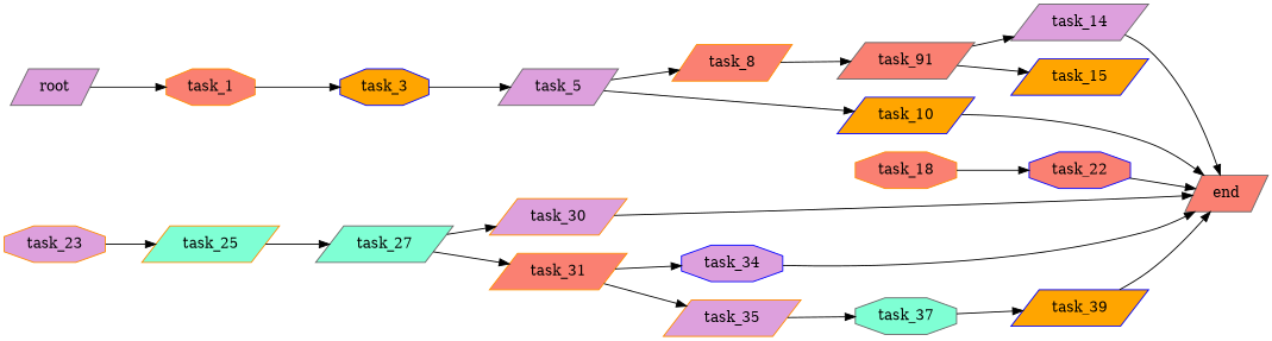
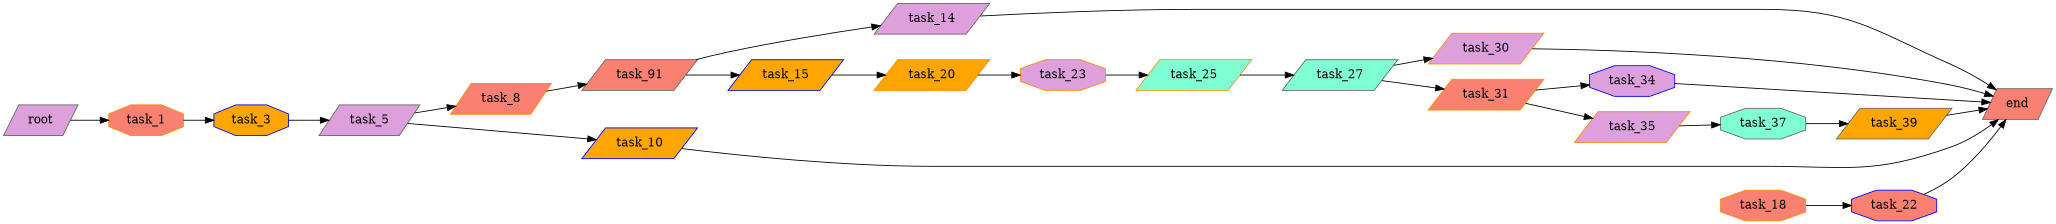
  digraph {
    rankdir=LR
    node [color=darkorange fillcolor=plum shape=parallelogram style=filled]
    root [color=gray40]
    task_1 [fillcolor=salmon shape=octagon]
    task_3 [color=blue fillcolor=orange shape=octagon]
    task_5 [color=gray40]
    task_8 [fillcolor=salmon]
    task_10 [color=blue fillcolor=orange]
    n7 [color=gray40 fillcolor=salmon label=task_91]
    end [color=gray40 fillcolor=salmon]
    task_14 [color=gray40]
    task_15 [color=blue fillcolor=orange]
+   task_20 [fillcolor=orange]
    task_18 [fillcolor=salmon shape=octagon]
    task_22 [color=blue fillcolor=salmon shape=octagon]
    task_23 [shape=octagon]
    task_25 [fillcolor=aquamarine]
    task_27 [color=gray40 fillcolor=aquamarine]
    task_30
    task_31 [fillcolor=salmon]
    task_34 [color=blue shape=octagon]
    task_35
    task_37 [color=gray40 fillcolor=aquamarine shape=octagon]
-   task_39 [color=blue fillcolor=orange]
+   task_39 [color=gray40 fillcolor=orange]
    root -> task_1
    task_1 -> task_3
    task_3 -> task_5
    task_5 -> task_8
    task_5 -> task_10
    task_8 -> n7
    task_10 -> end
    n7 -> task_14
    n7 -> task_15
    task_14 -> end
+   task_15 -> task_20
+   task_20 -> task_23
    task_18 -> task_22
    task_22 -> end
    task_23 -> task_25
    task_25 -> task_27
    task_27 -> task_30
    task_27 -> task_31
    task_30 -> end
    task_31 -> task_34
    task_31 -> task_35
    task_34 -> end
    task_35 -> task_37
    task_37 -> task_39
    task_39 -> end
  }
